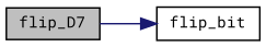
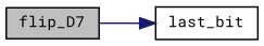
  digraph {
    rankdir=LR
    fontname="Roboto Mono"
    node [color=black fontname="Roboto Mono" fontsize=10 shape=record]
    n1 [fillcolor=grey75 fontcolor=black height=0.2 label=flip_D7 style=filled width=0.4]
-   n2 [height=0.2 label=flip_bit width=0.4]
+   n2 [height=0.2 label=last_bit width=0.4]
    n1 -> n2 [color=midnightblue fontname="Roboto Mono" fontsize=10 labelfontname=FreeSans labelfontsize=10 style=solid]
  }
